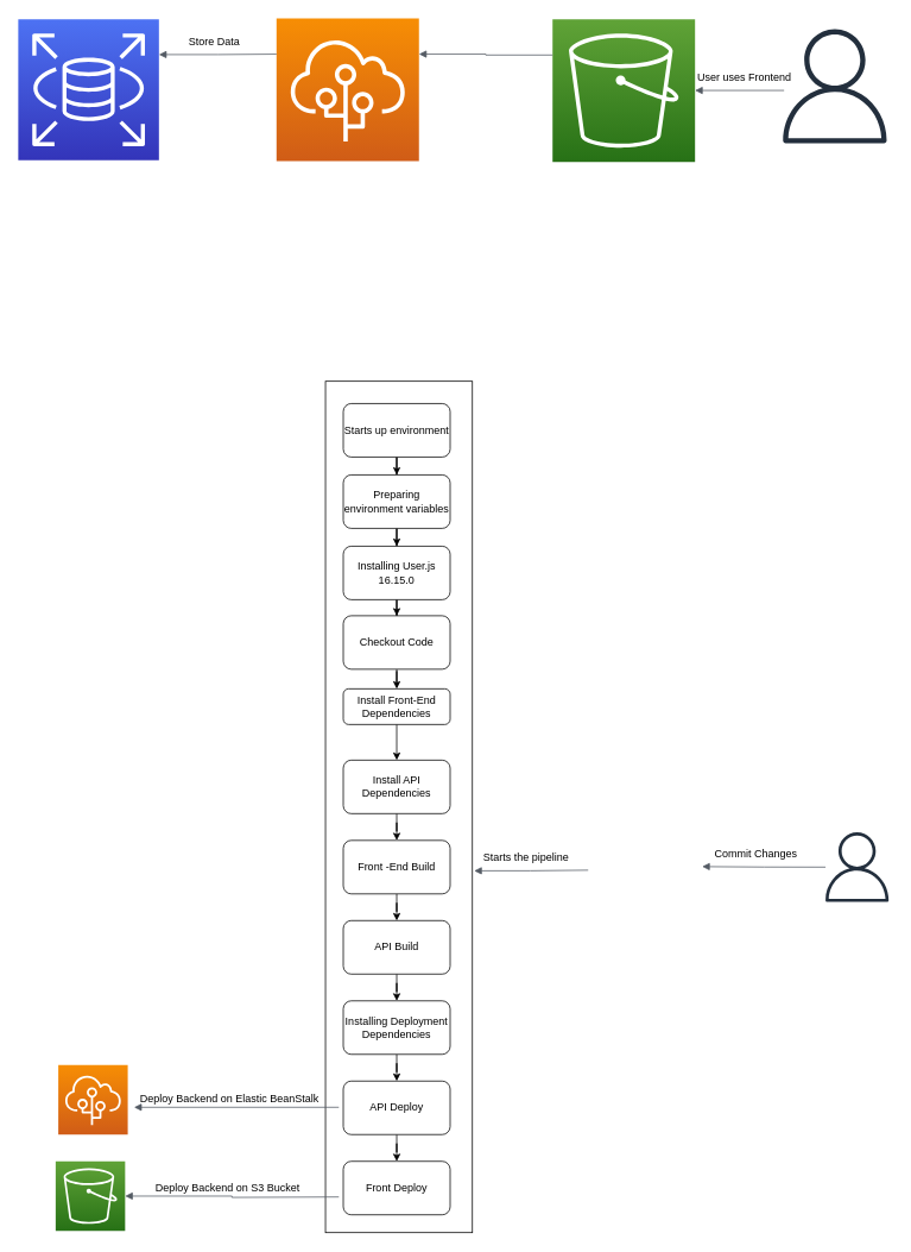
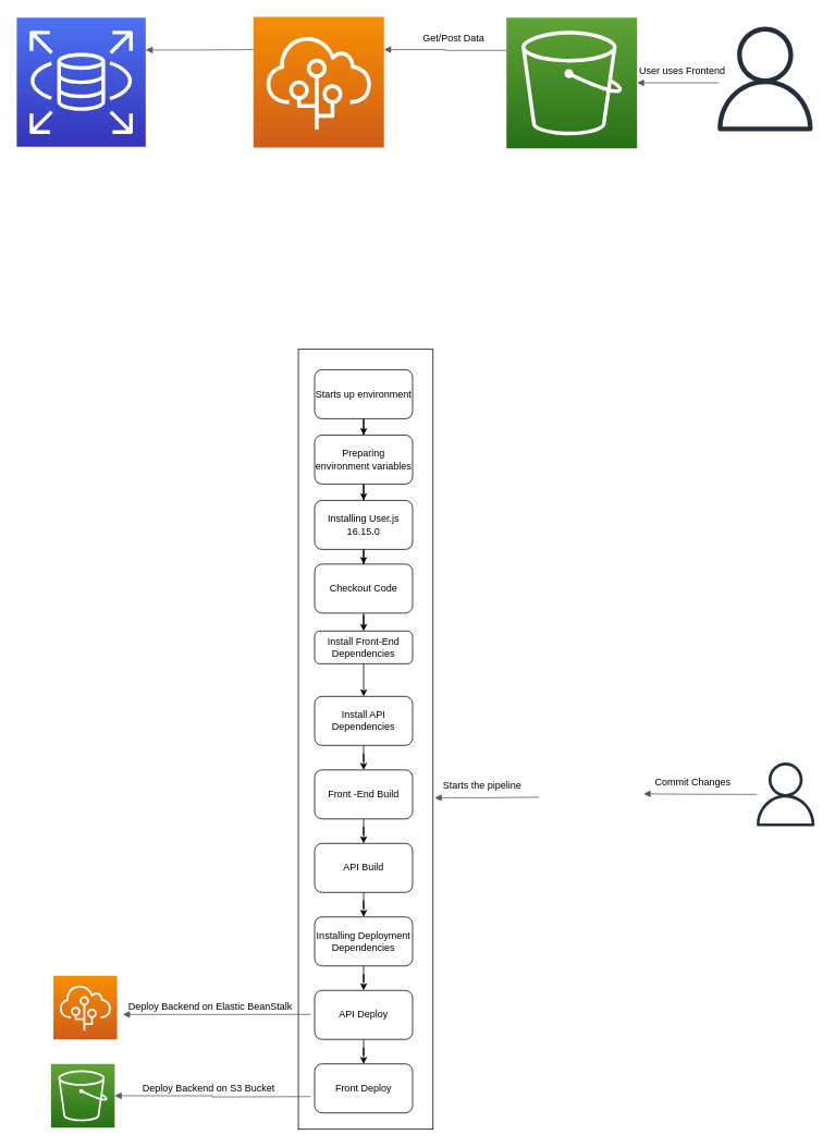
  <mxCell id="0" />
  <mxCell id="1" parent="0" />
  <mxCell id="2" value="" style="sketch=0;points=[[0,0,0],[0.25,0,0],[0.5,0,0],[0.75,0,0],[1,0,0],[0,1,0],[0.25,1,0],[0.5,1,0],[0.75,1,0],[1,1,0],[0,0.25,0],[0,0.5,0],[0,0.75,0],[1,0.25,0],[1,0.5,0],[1,0.75,0]];outlineConnect=0;fontColor=#232F3E;gradientColor=#4D72F3;gradientDirection=north;fillColor=#3334B9;strokeColor=#ffffff;dashed=0;verticalLabelPosition=bottom;verticalAlign=top;align=center;html=1;fontSize=12;fontStyle=0;aspect=fixed;shape=mxgraph.aws4.resourceIcon;resIcon=mxgraph.aws4.rds;" vertex="1" parent="1"><mxGeometry x="20" y="21" width="158" height="158" as="geometry" /></mxCell>
  <mxCell id="3" value="" style="sketch=0;points=[[0,0,0],[0.25,0,0],[0.5,0,0],[0.75,0,0],[1,0,0],[0,1,0],[0.25,1,0],[0.5,1,0],[0.75,1,0],[1,1,0],[0,0.25,0],[0,0.5,0],[0,0.75,0],[1,0.25,0],[1,0.5,0],[1,0.75,0]];outlineConnect=0;fontColor=#232F3E;gradientColor=#F78E04;gradientDirection=north;fillColor=#D05C17;strokeColor=#ffffff;dashed=0;verticalLabelPosition=bottom;verticalAlign=top;align=center;html=1;fontSize=12;fontStyle=0;aspect=fixed;shape=mxgraph.aws4.resourceIcon;resIcon=mxgraph.aws4.elastic_beanstalk;" vertex="1" parent="1"><mxGeometry x="310" y="20" width="160" height="160" as="geometry" /></mxCell>
  <mxCell id="4" value="" style="sketch=0;points=[[0,0,0],[0.25,0,0],[0.5,0,0],[0.75,0,0],[1,0,0],[0,1,0],[0.25,1,0],[0.5,1,0],[0.75,1,0],[1,1,0],[0,0.25,0],[0,0.5,0],[0,0.75,0],[1,0.25,0],[1,0.5,0],[1,0.75,0]];outlineConnect=0;fontColor=#232F3E;gradientColor=#60A337;gradientDirection=north;fillColor=#277116;strokeColor=#ffffff;dashed=0;verticalLabelPosition=bottom;verticalAlign=top;align=center;html=1;fontSize=12;fontStyle=0;aspect=fixed;shape=mxgraph.aws4.resourceIcon;resIcon=mxgraph.aws4.s3;" vertex="1" parent="1"><mxGeometry x="620" y="21" width="160" height="160" as="geometry" /></mxCell>
  <mxCell id="5" value="" style="edgeStyle=orthogonalEdgeStyle;html=1;endArrow=none;elbow=vertical;startArrow=block;startFill=1;strokeColor=#545B64;rounded=0;exitX=1;exitY=0.25;exitDx=0;exitDy=0;exitPerimeter=0;entryX=0;entryY=0.25;entryDx=0;entryDy=0;entryPerimeter=0;" edge="1" parent="1" source="2" target="3"><mxGeometry width="100" relative="1" as="geometry"><mxPoint x="210" y="72" as="sourcePoint" /><mxPoint x="310" y="72" as="targetPoint" /><Array as="points"><mxPoint x="244" y="61" /><mxPoint x="244" y="60" /></Array></mxGeometry></mxCell>
  <mxCell id="6" value="" style="edgeStyle=orthogonalEdgeStyle;html=1;endArrow=none;elbow=vertical;startArrow=block;startFill=1;strokeColor=#545B64;rounded=0;exitX=1;exitY=0.25;exitDx=0;exitDy=0;exitPerimeter=0;entryX=0;entryY=0.25;entryDx=0;entryDy=0;entryPerimeter=0;" edge="1" parent="1" source="3" target="4"><mxGeometry width="100" relative="1" as="geometry"><mxPoint x="500" y="72" as="sourcePoint" /><mxPoint x="560" y="60" as="targetPoint" /></mxGeometry></mxCell>
- <mxCell id="8" value="Store Data" style="text;html=1;align=center;verticalAlign=middle;resizable=0;points=[];autosize=1;strokeColor=none;fillColor=none;" vertex="1" parent="1"><mxGeometry x="200" y="32" width="80" height="30" as="geometry" /></mxCell>
+ <mxCell id="7" value="Get/Post Data" style="text;html=1;align=center;verticalAlign=middle;resizable=0;points=[];autosize=1;strokeColor=none;fillColor=none;" vertex="1" parent="1"><mxGeometry x="505" y="32" width="100" height="30" as="geometry" /></mxCell>
  <mxCell id="9" value="" style="sketch=0;outlineConnect=0;fontColor=#232F3E;gradientColor=none;fillColor=#232F3D;strokeColor=none;dashed=0;verticalLabelPosition=bottom;verticalAlign=top;align=center;html=1;fontSize=12;fontStyle=0;aspect=fixed;pointerEvents=1;shape=mxgraph.aws4.user;" vertex="1" parent="1"><mxGeometry x="873" y="32" width="128" height="128" as="geometry" /></mxCell>
  <mxCell id="10" value="" style="edgeStyle=orthogonalEdgeStyle;html=1;endArrow=none;elbow=vertical;startArrow=block;startFill=1;strokeColor=#545B64;rounded=0;" edge="1" parent="1"><mxGeometry width="100" relative="1" as="geometry"><mxPoint x="780" y="100.73" as="sourcePoint" /><mxPoint x="880" y="100.73" as="targetPoint" /></mxGeometry></mxCell>
  <mxCell id="11" value="User uses Frontend" style="text;html=1;align=center;verticalAlign=middle;resizable=0;points=[];autosize=1;strokeColor=none;fillColor=none;" vertex="1" parent="1"><mxGeometry x="770" y="72" width="130" height="30" as="geometry" /></mxCell>
  <mxCell id="12" value="" style="sketch=0;outlineConnect=0;fontColor=#232F3E;gradientColor=none;fillColor=#232F3D;strokeColor=none;dashed=0;verticalLabelPosition=bottom;verticalAlign=top;align=center;html=1;fontSize=12;fontStyle=0;aspect=fixed;pointerEvents=1;shape=mxgraph.aws4.user;" vertex="1" parent="1"><mxGeometry x="923" y="933" width="78" height="78" as="geometry" /></mxCell>
  <mxCell id="13" value="" style="shape=image;html=1;verticalAlign=top;verticalLabelPosition=bottom;labelBackgroundColor=#ffffff;imageAspect=0;aspect=fixed;image=https://cdn3.iconfinder.com/data/icons/inficons/128/github.png" vertex="1" parent="1"><mxGeometry x="660" y="912" width="128" height="128" as="geometry" /></mxCell>
  <mxCell id="14" value="" style="edgeStyle=orthogonalEdgeStyle;rounded=0;orthogonalLoop=1;jettySize=auto;html=1;" edge="1" parent="1" source="15" target="17"><mxGeometry relative="1" as="geometry" /></mxCell>
  <mxCell id="15" value="Starts up environment" style="rounded=1;whiteSpace=wrap;html=1;" vertex="1" parent="1"><mxGeometry x="385" y="452" width="120" height="60" as="geometry" /></mxCell>
  <mxCell id="16" value="" style="edgeStyle=orthogonalEdgeStyle;rounded=0;orthogonalLoop=1;jettySize=auto;html=1;" edge="1" parent="1" source="17" target="19"><mxGeometry relative="1" as="geometry" /></mxCell>
  <mxCell id="17" value="Preparing environment variables" style="rounded=1;whiteSpace=wrap;html=1;" vertex="1" parent="1"><mxGeometry x="385" y="532" width="120" height="60" as="geometry" /></mxCell>
  <mxCell id="18" value="" style="edgeStyle=orthogonalEdgeStyle;rounded=0;orthogonalLoop=1;jettySize=auto;html=1;" edge="1" parent="1" source="19" target="21"><mxGeometry relative="1" as="geometry" /></mxCell>
  <mxCell id="19" value="Installing User.js 16.15.0" style="rounded=1;whiteSpace=wrap;html=1;" vertex="1" parent="1"><mxGeometry x="385" y="612" width="120" height="60" as="geometry" /></mxCell>
  <mxCell id="20" value="" style="edgeStyle=orthogonalEdgeStyle;rounded=0;orthogonalLoop=1;jettySize=auto;html=1;" edge="1" parent="1" source="21" target="23"><mxGeometry relative="1" as="geometry" /></mxCell>
  <mxCell id="21" value="Checkout Code" style="rounded=1;whiteSpace=wrap;html=1;" vertex="1" parent="1"><mxGeometry x="385" y="690" width="120" height="60" as="geometry" /></mxCell>
  <mxCell id="22" value="" style="edgeStyle=orthogonalEdgeStyle;rounded=0;orthogonalLoop=1;jettySize=auto;html=1;" edge="1" parent="1" source="23" target="25"><mxGeometry relative="1" as="geometry" /></mxCell>
  <mxCell id="23" value="Install Front-End Dependencies" style="rounded=1;whiteSpace=wrap;html=1;" vertex="1" parent="1"><mxGeometry x="385" y="772" width="120" height="40" as="geometry" /></mxCell>
  <mxCell id="24" value="" style="edgeStyle=orthogonalEdgeStyle;rounded=0;orthogonalLoop=1;jettySize=auto;html=1;" edge="1" parent="1" source="25" target="27"><mxGeometry relative="1" as="geometry" /></mxCell>
  <mxCell id="25" value="Install API Dependencies" style="rounded=1;whiteSpace=wrap;html=1;" vertex="1" parent="1"><mxGeometry x="385" y="852" width="120" height="60" as="geometry" /></mxCell>
  <mxCell id="26" value="" style="edgeStyle=orthogonalEdgeStyle;rounded=0;orthogonalLoop=1;jettySize=auto;html=1;" edge="1" parent="1" source="27" target="29"><mxGeometry relative="1" as="geometry" /></mxCell>
  <mxCell id="27" value="Front -End Build" style="rounded=1;whiteSpace=wrap;html=1;" vertex="1" parent="1"><mxGeometry x="385" y="942" width="120" height="60" as="geometry" /></mxCell>
  <mxCell id="28" value="" style="edgeStyle=orthogonalEdgeStyle;rounded=0;orthogonalLoop=1;jettySize=auto;html=1;" edge="1" parent="1" source="29" target="31"><mxGeometry relative="1" as="geometry" /></mxCell>
  <mxCell id="29" value="API Build" style="rounded=1;whiteSpace=wrap;html=1;" vertex="1" parent="1"><mxGeometry x="385" y="1032" width="120" height="60" as="geometry" /></mxCell>
  <mxCell id="30" value="" style="edgeStyle=orthogonalEdgeStyle;rounded=0;orthogonalLoop=1;jettySize=auto;html=1;" edge="1" parent="1" source="31" target="33"><mxGeometry relative="1" as="geometry" /></mxCell>
  <mxCell id="31" value="Installing Deployment Dependencies" style="rounded=1;whiteSpace=wrap;html=1;" vertex="1" parent="1"><mxGeometry x="385" y="1122" width="120" height="60" as="geometry" /></mxCell>
  <mxCell id="32" value="" style="edgeStyle=orthogonalEdgeStyle;rounded=0;orthogonalLoop=1;jettySize=auto;html=1;" edge="1" parent="1" source="33" target="34"><mxGeometry relative="1" as="geometry" /></mxCell>
  <mxCell id="33" value="API Deploy" style="rounded=1;whiteSpace=wrap;html=1;" vertex="1" parent="1"><mxGeometry x="385" y="1212" width="120" height="60" as="geometry" /></mxCell>
  <mxCell id="34" value="Front Deploy" style="rounded=1;whiteSpace=wrap;html=1;" vertex="1" parent="1"><mxGeometry x="385" y="1302" width="120" height="60" as="geometry" /></mxCell>
  <mxCell id="35" value="Commit Changes" style="text;html=1;align=center;verticalAlign=middle;resizable=0;points=[];autosize=1;strokeColor=none;fillColor=none;" vertex="1" parent="1"><mxGeometry x="788" y="942" width="120" height="30" as="geometry" /></mxCell>
  <mxCell id="36" value="" style="edgeStyle=orthogonalEdgeStyle;html=1;endArrow=none;elbow=vertical;startArrow=block;startFill=1;strokeColor=#545B64;rounded=0;" edge="1" parent="1" target="12"><mxGeometry width="100" relative="1" as="geometry"><mxPoint x="788" y="971.41" as="sourcePoint" /><mxPoint x="888" y="971.41" as="targetPoint" /></mxGeometry></mxCell>
  <mxCell id="37" value="" style="shape=image;html=1;verticalAlign=top;verticalLabelPosition=bottom;labelBackgroundColor=#ffffff;imageAspect=0;aspect=fixed;image=https://cdn2.iconfinder.com/data/icons/css-vol-1/24/circleci-128.png" vertex="1" parent="1"><mxGeometry x="350" y="412" width="35" height="35" as="geometry" /></mxCell>
  <mxCell id="38" value="" style="rounded=0;whiteSpace=wrap;html=1;fillColor=none;" vertex="1" parent="1"><mxGeometry x="365" y="427" width="165" height="955" as="geometry" /></mxCell>
  <mxCell id="39" value="" style="edgeStyle=orthogonalEdgeStyle;html=1;endArrow=none;elbow=vertical;startArrow=block;startFill=1;strokeColor=#545B64;rounded=0;exitX=0.014;exitY=0.814;exitDx=0;exitDy=0;exitPerimeter=0;" edge="1" parent="1" source="45"><mxGeometry width="100" relative="1" as="geometry"><mxPoint x="280" y="1241.41" as="sourcePoint" /><mxPoint x="380" y="1241.41" as="targetPoint" /></mxGeometry></mxCell>
  <mxCell id="40" value="" style="edgeStyle=orthogonalEdgeStyle;html=1;endArrow=none;elbow=vertical;startArrow=block;startFill=1;strokeColor=#545B64;rounded=0;exitX=1;exitY=0.5;exitDx=0;exitDy=0;exitPerimeter=0;" edge="1" parent="1" source="42"><mxGeometry width="100" relative="1" as="geometry"><mxPoint x="280" y="1342" as="sourcePoint" /><mxPoint x="380" y="1342" as="targetPoint" /></mxGeometry></mxCell>
  <mxCell id="41" value="" style="sketch=0;points=[[0,0,0],[0.25,0,0],[0.5,0,0],[0.75,0,0],[1,0,0],[0,1,0],[0.25,1,0],[0.5,1,0],[0.75,1,0],[1,1,0],[0,0.25,0],[0,0.5,0],[0,0.75,0],[1,0.25,0],[1,0.5,0],[1,0.75,0]];outlineConnect=0;fontColor=#232F3E;gradientColor=#F78E04;gradientDirection=north;fillColor=#D05C17;strokeColor=#ffffff;dashed=0;verticalLabelPosition=bottom;verticalAlign=top;align=center;html=1;fontSize=12;fontStyle=0;aspect=fixed;shape=mxgraph.aws4.resourceIcon;resIcon=mxgraph.aws4.elastic_beanstalk;" vertex="1" parent="1"><mxGeometry x="65" y="1194" width="78" height="78" as="geometry" /></mxCell>
  <mxCell id="42" value="" style="sketch=0;points=[[0,0,0],[0.25,0,0],[0.5,0,0],[0.75,0,0],[1,0,0],[0,1,0],[0.25,1,0],[0.5,1,0],[0.75,1,0],[1,1,0],[0,0.25,0],[0,0.5,0],[0,0.75,0],[1,0.25,0],[1,0.5,0],[1,0.75,0]];outlineConnect=0;fontColor=#232F3E;gradientColor=#60A337;gradientDirection=north;fillColor=#277116;strokeColor=#ffffff;dashed=0;verticalLabelPosition=bottom;verticalAlign=top;align=center;html=1;fontSize=12;fontStyle=0;aspect=fixed;shape=mxgraph.aws4.resourceIcon;resIcon=mxgraph.aws4.s3;" vertex="1" parent="1"><mxGeometry x="62" y="1302" width="78" height="78" as="geometry" /></mxCell>
  <mxCell id="43" value="" style="edgeStyle=orthogonalEdgeStyle;html=1;endArrow=none;elbow=vertical;startArrow=block;startFill=1;strokeColor=#545B64;rounded=0;exitX=1.012;exitY=0.575;exitDx=0;exitDy=0;exitPerimeter=0;" edge="1" parent="1" source="38"><mxGeometry width="100" relative="1" as="geometry"><mxPoint x="560" y="975.41" as="sourcePoint" /><mxPoint x="660" y="975.41" as="targetPoint" /></mxGeometry></mxCell>
  <mxCell id="44" value="Starts the pipeline" style="text;html=1;align=center;verticalAlign=middle;resizable=0;points=[];autosize=1;strokeColor=none;fillColor=none;" vertex="1" parent="1"><mxGeometry x="530" y="947" width="120" height="30" as="geometry" /></mxCell>
  <mxCell id="45" value="Deploy Backend on Elastic BeanStalk" style="text;html=1;align=center;verticalAlign=middle;resizable=0;points=[];autosize=1;strokeColor=none;fillColor=none;" vertex="1" parent="1"><mxGeometry x="147" y="1217" width="220" height="30" as="geometry" /></mxCell>
  <mxCell id="46" value="Deploy Backend on S3 Bucket" style="text;html=1;align=center;verticalAlign=middle;resizable=0;points=[];autosize=1;strokeColor=none;fillColor=none;" vertex="1" parent="1"><mxGeometry x="160" y="1317" width="190" height="30" as="geometry" /></mxCell>
